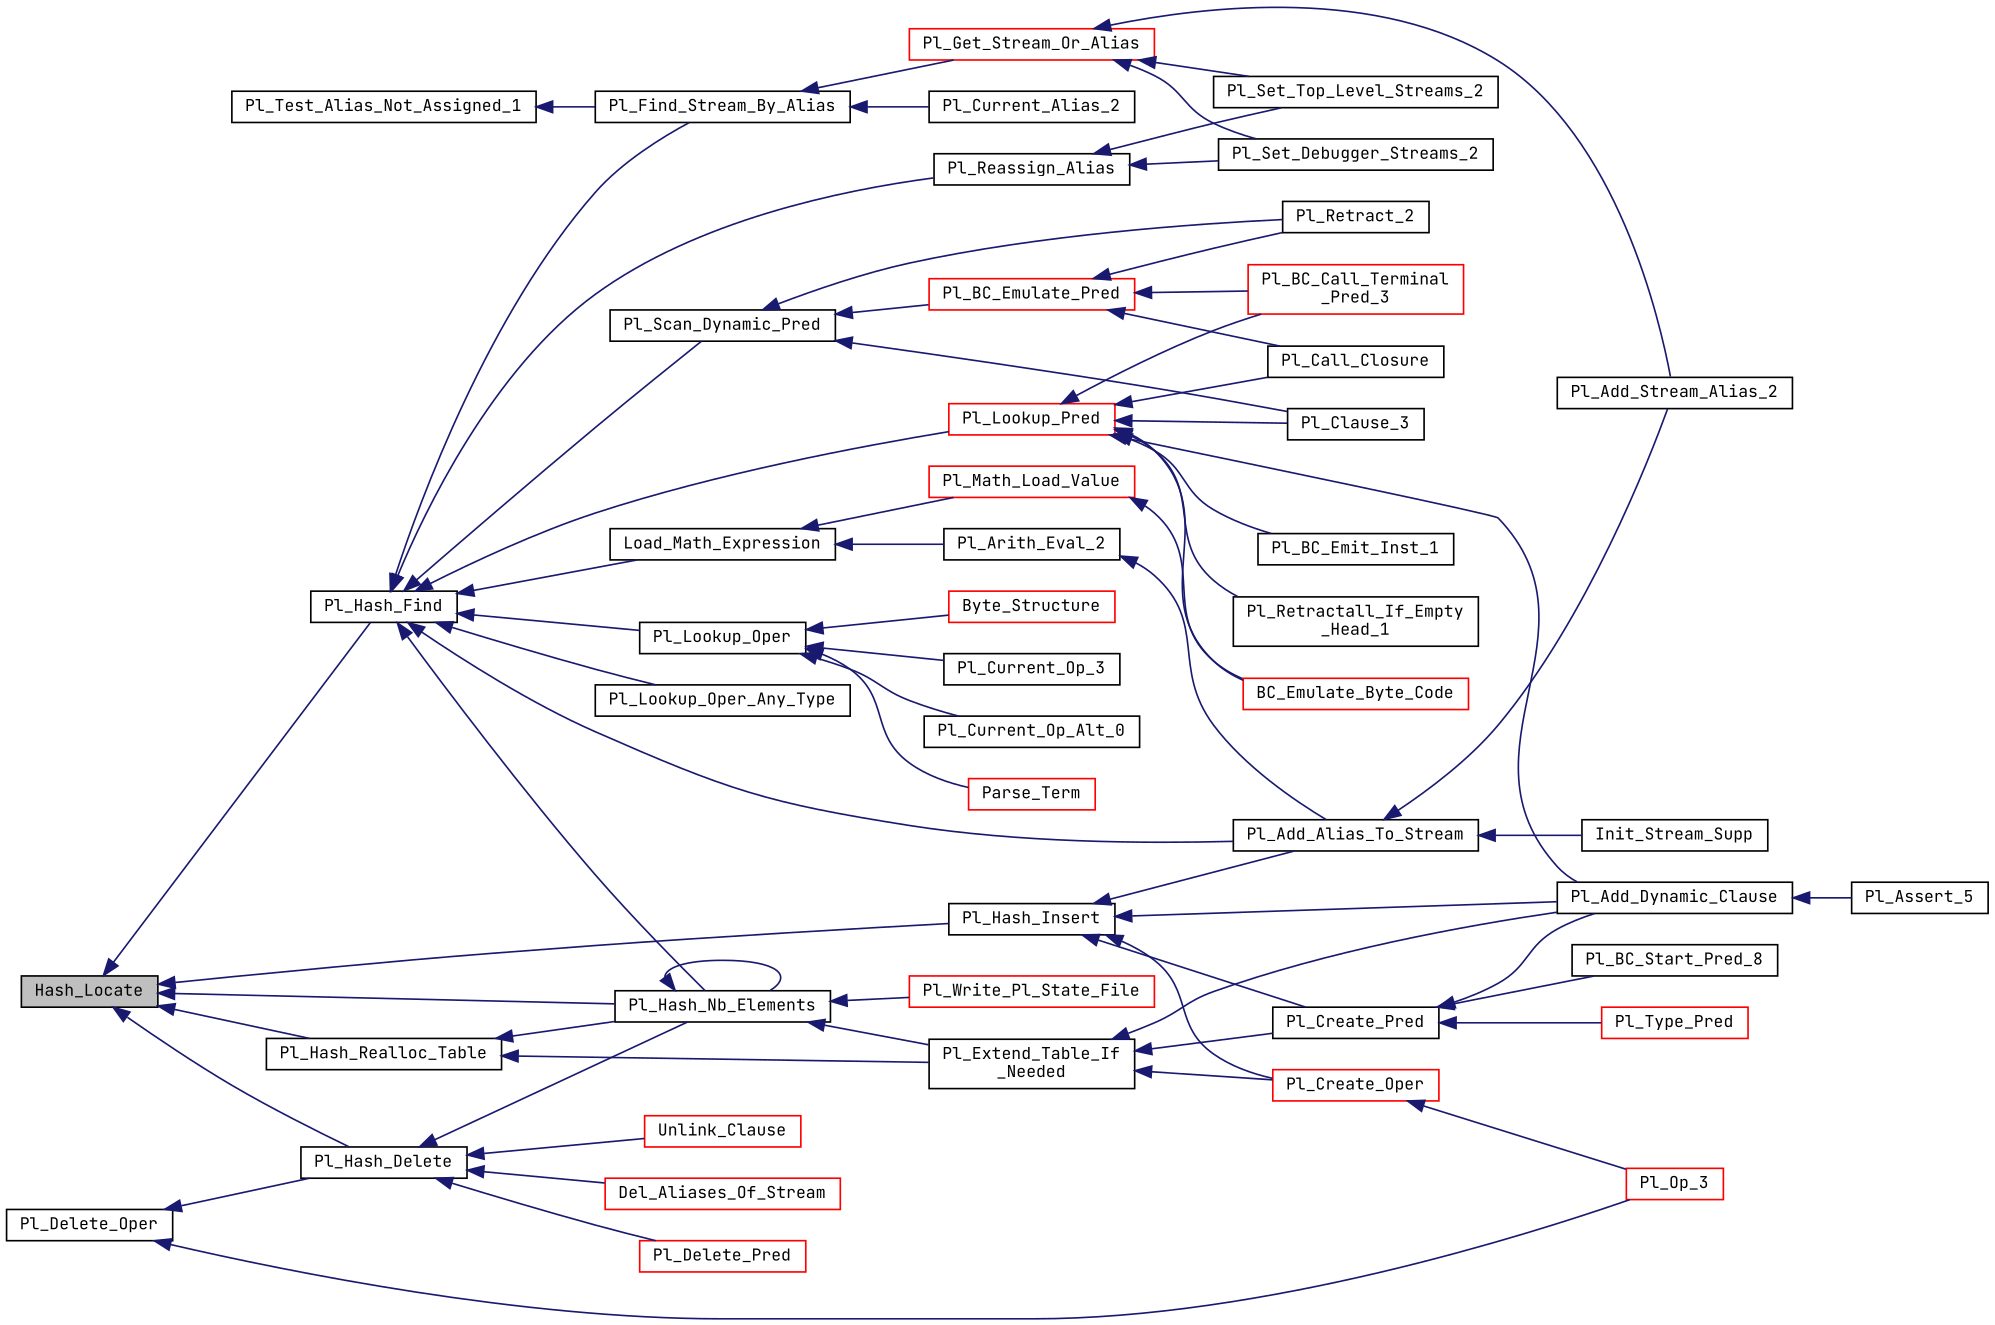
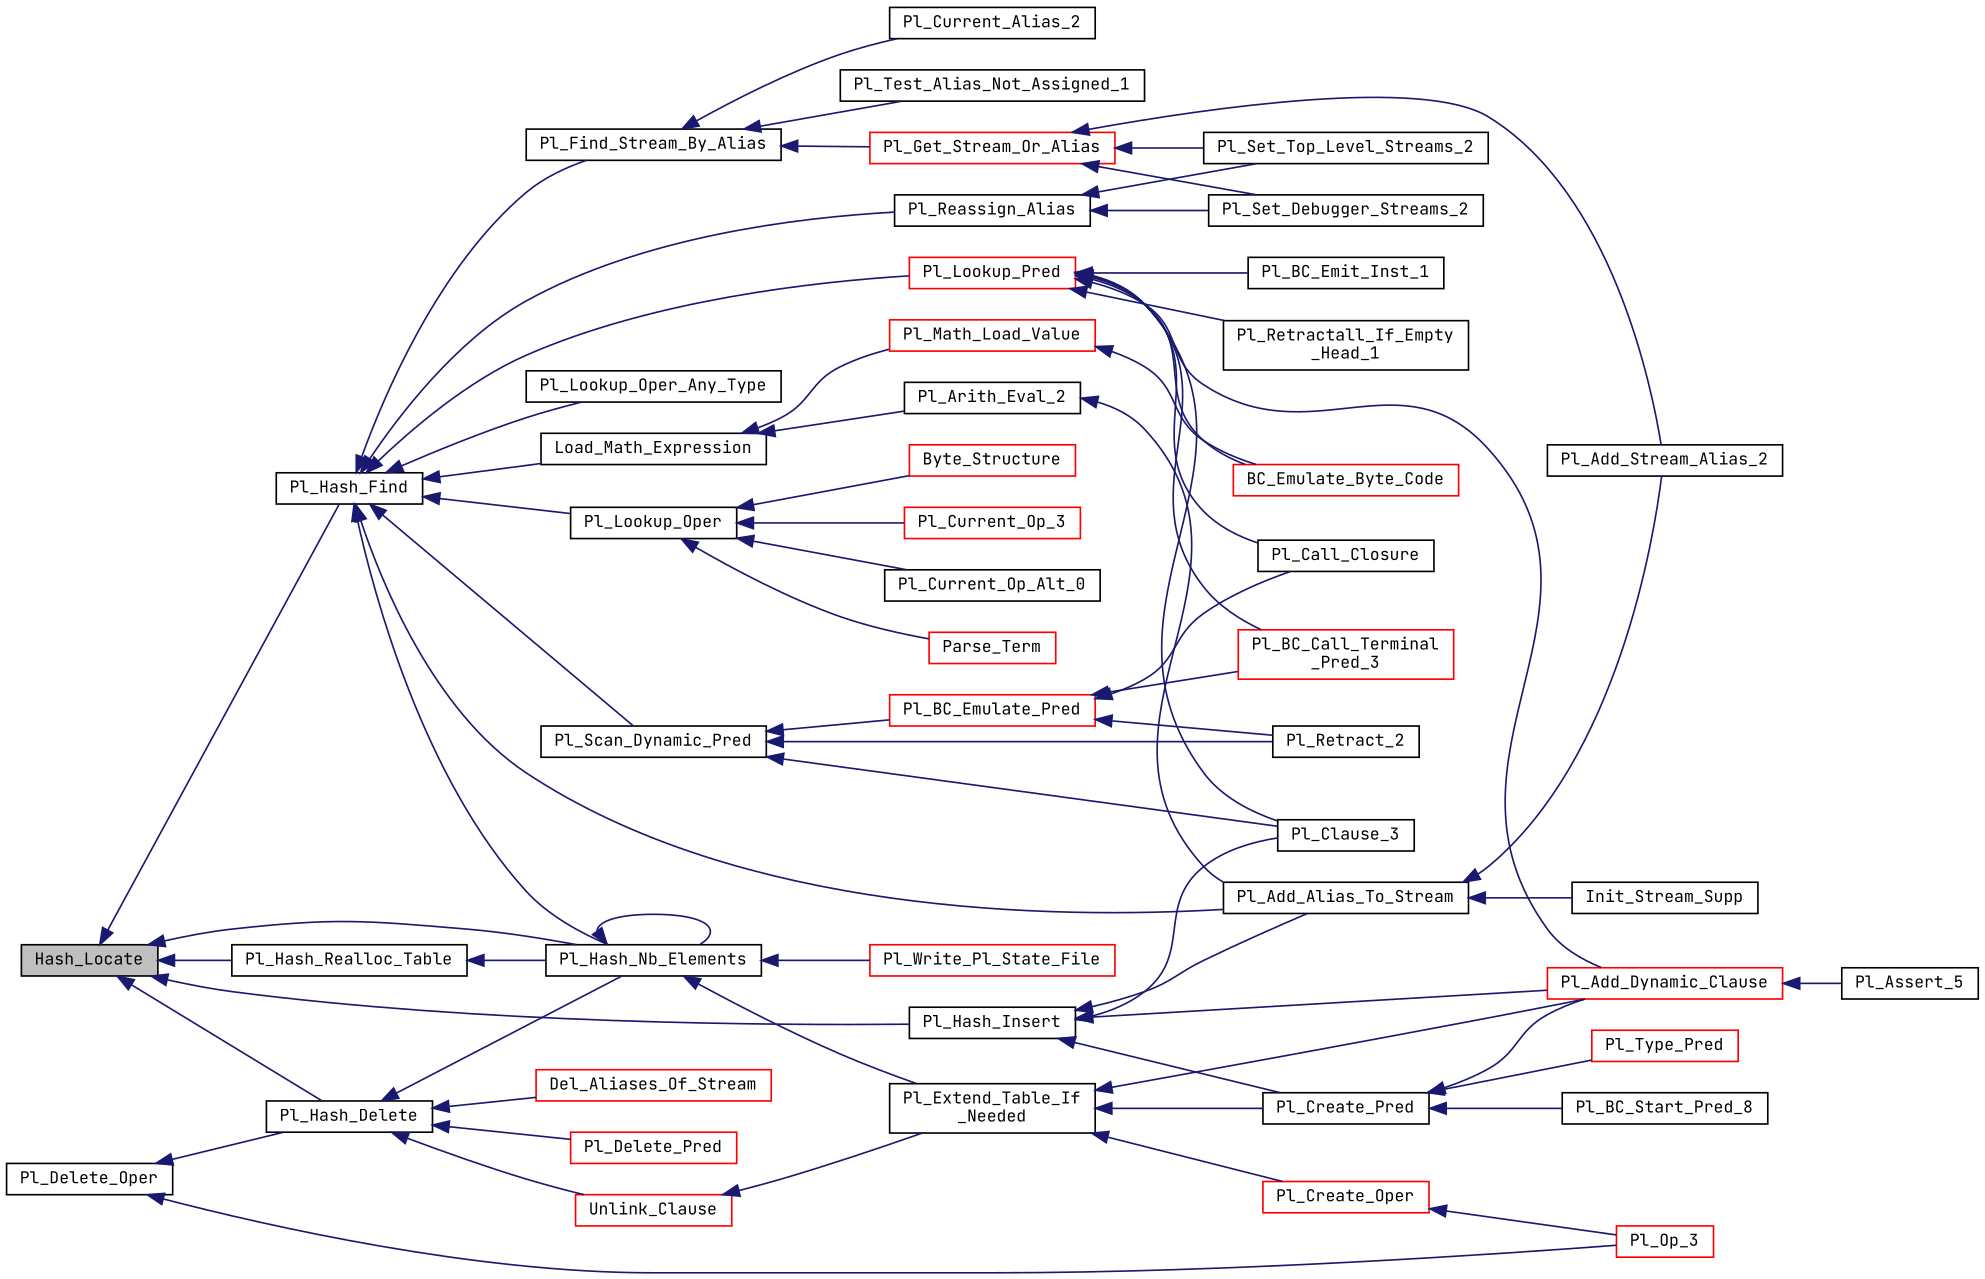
  digraph {
    fontname="JetBrains Mono"
    rankdir=LR
    node [color=black fillcolor=white fontname="JetBrains Mono" fontsize=10 shape=record style=filled]
    edge [color=midnightblue dir=back fontname="JetBrains Mono" fontsize=10 labelfontname=Helvetica labelfontsize=10 style=solid]
    n1 [fillcolor=grey75 fontcolor=black height=0.2 label=Hash_Locate width=0.4]
    n2 [height=0.2 label=Pl_Hash_Realloc_Table width=0.4]
    n3 [height=0.2 label=Pl_Hash_Insert width=0.4]
    n4 [height=0.2 label=Pl_Hash_Find width=0.4]
    n5 [height=0.2 label=Pl_Hash_Delete width=0.4]
    n6 [height=0.2 label=Pl_Hash_Nb_Elements width=0.4]
    n7 [height=0.2 label="Pl_Extend_Table_If\l_Needed" width=0.4]
-   n8 [height=0.2 label=Pl_Add_Dynamic_Clause width=0.4]
+   n8 [color=red height=0.2 label=Pl_Add_Dynamic_Clause width=0.4]
    n9 [height=0.2 label=Pl_Add_Alias_To_Stream width=0.4]
    n10 [color=red height=0.2 label=Pl_Create_Oper width=0.4]
    n11 [height=0.2 label=Pl_Create_Pred width=0.4]
    n12 [height=0.2 label=Load_Math_Expression width=0.4]
    n13 [height=0.2 label=Pl_Scan_Dynamic_Pred width=0.4]
    n14 [height=0.2 label=Pl_Find_Stream_By_Alias width=0.4]
    n15 [height=0.2 label=Pl_Reassign_Alias width=0.4]
    n16 [height=0.2 label=Pl_Lookup_Oper width=0.4]
    n17 [height=0.2 label=Pl_Lookup_Oper_Any_Type width=0.4]
    n18 [color=red height=0.2 label=Pl_Lookup_Pred width=0.4]
    n19 [color=red height=0.2 label=Unlink_Clause width=0.4]
    n20 [color=red height=0.2 label=Del_Aliases_Of_Stream width=0.4]
    n21 [color=red height=0.2 label=Pl_Delete_Pred width=0.4]
    n22 [color=red height=0.2 label=Pl_Write_Pl_State_File width=0.4]
    n23 [height=0.2 label=Pl_Assert_5 width=0.4]
    n24 [height=0.2 label=Pl_Add_Stream_Alias_2 width=0.4]
    n25 [height=0.2 label=Init_Stream_Supp width=0.4]
    n26 [color=red height=0.2 label=Pl_Op_3 width=0.4]
    n27 [height=0.2 label=Pl_BC_Start_Pred_8 width=0.4]
    n28 [color=red height=0.2 label=Pl_Type_Pred width=0.4]
    n29 [color=red height=0.2 label=Pl_Math_Load_Value width=0.4]
    n30 [height=0.2 label=Pl_Arith_Eval_2 width=0.4]
    n31 [height=0.2 label=Pl_Clause_3 width=0.4]
    n32 [height=0.2 label=Pl_Retract_2 width=0.4]
    n33 [color=red height=0.2 label=Pl_BC_Emulate_Pred width=0.4]
    n34 [height=0.2 label=Pl_Test_Alias_Not_Assigned_1 width=0.4]
    n35 [height=0.2 label=Pl_Current_Alias_2 width=0.4]
    n36 [color=red height=0.2 label=Pl_Get_Stream_Or_Alias width=0.4]
    n37 [height=0.2 label=Pl_Set_Top_Level_Streams_2 width=0.4]
    n38 [height=0.2 label=Pl_Set_Debugger_Streams_2 width=0.4]
-   n39 [height=0.2 label=Pl_Current_Op_3 width=0.4]
+   n39 [color=red height=0.2 label=Pl_Current_Op_3 width=0.4]
    n40 [height=0.2 label=Pl_Current_Op_Alt_0 width=0.4]
    n41 [color=red height=0.2 label=Parse_Term width=0.4]
    n42 [color=red height=0.2 label=Byte_Structure width=0.4]
    n43 [color=red height=0.2 label=BC_Emulate_Byte_Code width=0.4]
    n44 [color=red height=0.2 label="Pl_BC_Call_Terminal\l_Pred_3" width=0.4]
    n45 [height=0.2 label=Pl_Call_Closure width=0.4]
    n46 [height=0.2 label="Pl_Retractall_If_Empty\l_Head_1" width=0.4]
    n47 [height=0.2 label=Pl_BC_Emit_Inst_1 width=0.4]
    n48 [height=0.2 label=Pl_Delete_Oper width=0.4]
    n1 -> n2
    n1 -> n3
    n1 -> n4
    n1 -> n5
    n1 -> n6
    n2 -> n6
-   n2 -> n7
+   n19 -> n7
    n3 -> n8
    n3 -> n9
-   n3 -> n10
+   n3 -> n31
    n3 -> n11
    n4 -> n6
    n4 -> n9
    n4 -> n12
    n4 -> n13
    n4 -> n14
    n4 -> n15
    n4 -> n16
    n4 -> n17
    n4 -> n18
    n5 -> n6
    n5 -> n19
    n5 -> n20
    n5 -> n21
    n6 -> n6
    n6 -> n7
    n6 -> n22
    n7 -> n8
    n7 -> n10
    n7 -> n11
    n8 -> n23
    n9 -> n24
    n9 -> n25
    n10 -> n26
    n11 -> n8
    n11 -> n27
    n11 -> n28
    n12 -> n29
    n12 -> n30
    n13 -> n31
    n13 -> n32
    n13 -> n33
-   n34 -> n14
+   n14 -> n34
    n14 -> n35
    n14 -> n36
    n15 -> n37
    n15 -> n38
    n16 -> n39
    n16 -> n40
    n16 -> n41
    n16 -> n42
    n18 -> n8
    n18 -> n31
    n18 -> n43
    n18 -> n44
    n18 -> n45
    n18 -> n46
    n18 -> n47
    n29 -> n43
    n30 -> n9
    n33 -> n32
    n33 -> n44
    n33 -> n45
    n36 -> n24
    n36 -> n37
    n36 -> n38
    n48 -> n5
    n48 -> n26
  }
